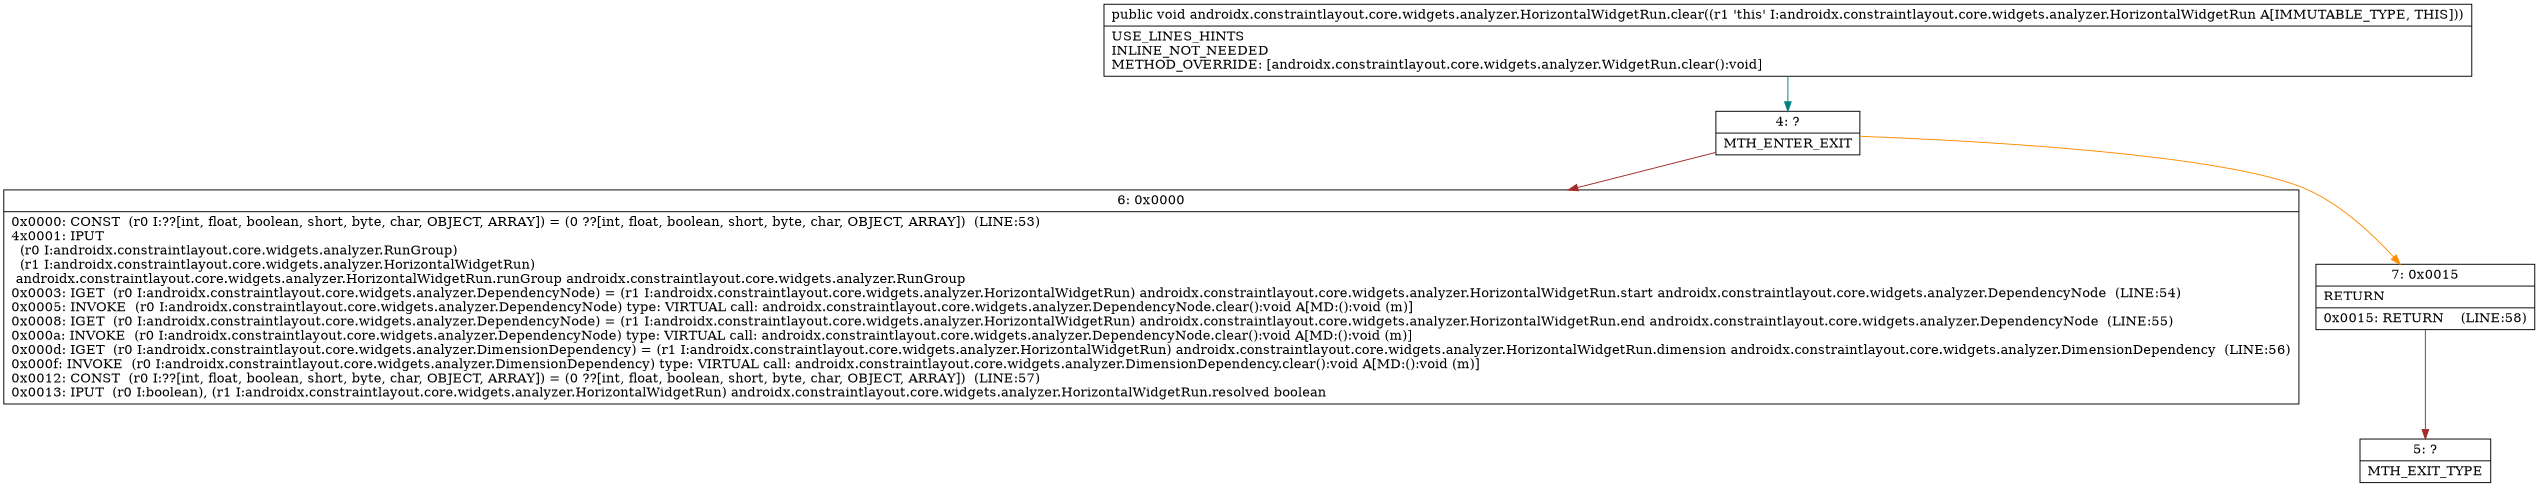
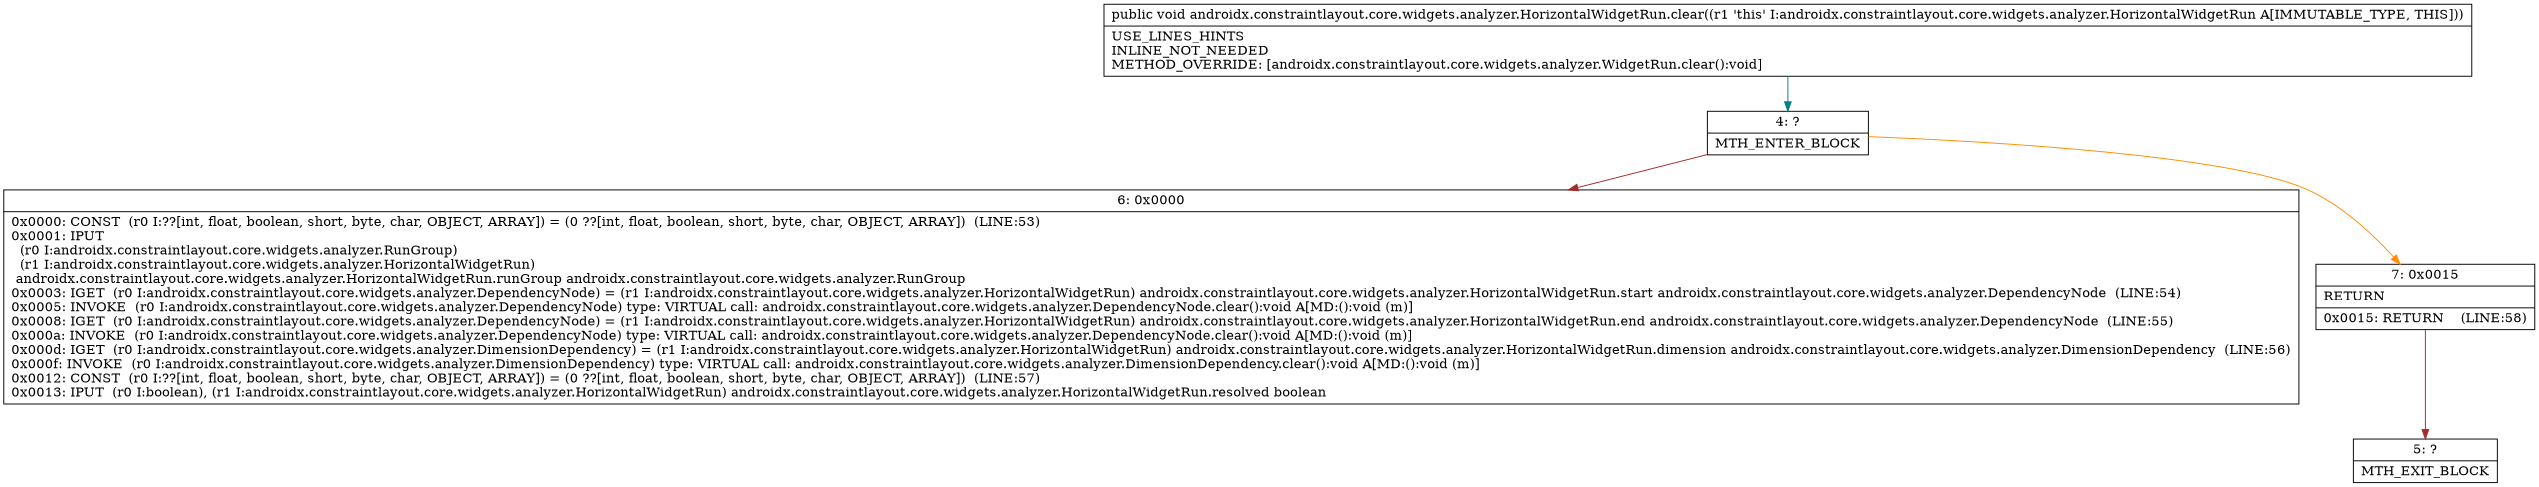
  digraph {
    node [shape=record]
    edge [color=brown]
-   n1 [label="{4\:\ ?|MTH_ENTER_EXIT\l}"]
-   n2 [label="{6\:\ 0x0000|0x0000: CONST  (r0 I:??[int, float, boolean, short, byte, char, OBJECT, ARRAY]) = (0 ??[int, float, boolean, short, byte, char, OBJECT, ARRAY])  (LINE:53)\l4x0001: IPUT  \l  (r0 I:androidx.constraintlayout.core.widgets.analyzer.RunGroup)\l  (r1 I:androidx.constraintlayout.core.widgets.analyzer.HorizontalWidgetRun)\l androidx.constraintlayout.core.widgets.analyzer.HorizontalWidgetRun.runGroup androidx.constraintlayout.core.widgets.analyzer.RunGroup \l0x0003: IGET  (r0 I:androidx.constraintlayout.core.widgets.analyzer.DependencyNode) = (r1 I:androidx.constraintlayout.core.widgets.analyzer.HorizontalWidgetRun) androidx.constraintlayout.core.widgets.analyzer.HorizontalWidgetRun.start androidx.constraintlayout.core.widgets.analyzer.DependencyNode  (LINE:54)\l0x0005: INVOKE  (r0 I:androidx.constraintlayout.core.widgets.analyzer.DependencyNode) type: VIRTUAL call: androidx.constraintlayout.core.widgets.analyzer.DependencyNode.clear():void A[MD:():void (m)]\l0x0008: IGET  (r0 I:androidx.constraintlayout.core.widgets.analyzer.DependencyNode) = (r1 I:androidx.constraintlayout.core.widgets.analyzer.HorizontalWidgetRun) androidx.constraintlayout.core.widgets.analyzer.HorizontalWidgetRun.end androidx.constraintlayout.core.widgets.analyzer.DependencyNode  (LINE:55)\l0x000a: INVOKE  (r0 I:androidx.constraintlayout.core.widgets.analyzer.DependencyNode) type: VIRTUAL call: androidx.constraintlayout.core.widgets.analyzer.DependencyNode.clear():void A[MD:():void (m)]\l0x000d: IGET  (r0 I:androidx.constraintlayout.core.widgets.analyzer.DimensionDependency) = (r1 I:androidx.constraintlayout.core.widgets.analyzer.HorizontalWidgetRun) androidx.constraintlayout.core.widgets.analyzer.HorizontalWidgetRun.dimension androidx.constraintlayout.core.widgets.analyzer.DimensionDependency  (LINE:56)\l0x000f: INVOKE  (r0 I:androidx.constraintlayout.core.widgets.analyzer.DimensionDependency) type: VIRTUAL call: androidx.constraintlayout.core.widgets.analyzer.DimensionDependency.clear():void A[MD:():void (m)]\l0x0012: CONST  (r0 I:??[int, float, boolean, short, byte, char, OBJECT, ARRAY]) = (0 ??[int, float, boolean, short, byte, char, OBJECT, ARRAY])  (LINE:57)\l0x0013: IPUT  (r0 I:boolean), (r1 I:androidx.constraintlayout.core.widgets.analyzer.HorizontalWidgetRun) androidx.constraintlayout.core.widgets.analyzer.HorizontalWidgetRun.resolved boolean \l}"]
+   n1 [label="{4\:\ ?|MTH_ENTER_BLOCK\l}"]
+   n2 [label="{6\:\ 0x0000|0x0000: CONST  (r0 I:??[int, float, boolean, short, byte, char, OBJECT, ARRAY]) = (0 ??[int, float, boolean, short, byte, char, OBJECT, ARRAY])  (LINE:53)\l0x0001: IPUT  \l  (r0 I:androidx.constraintlayout.core.widgets.analyzer.RunGroup)\l  (r1 I:androidx.constraintlayout.core.widgets.analyzer.HorizontalWidgetRun)\l androidx.constraintlayout.core.widgets.analyzer.HorizontalWidgetRun.runGroup androidx.constraintlayout.core.widgets.analyzer.RunGroup \l0x0003: IGET  (r0 I:androidx.constraintlayout.core.widgets.analyzer.DependencyNode) = (r1 I:androidx.constraintlayout.core.widgets.analyzer.HorizontalWidgetRun) androidx.constraintlayout.core.widgets.analyzer.HorizontalWidgetRun.start androidx.constraintlayout.core.widgets.analyzer.DependencyNode  (LINE:54)\l0x0005: INVOKE  (r0 I:androidx.constraintlayout.core.widgets.analyzer.DependencyNode) type: VIRTUAL call: androidx.constraintlayout.core.widgets.analyzer.DependencyNode.clear():void A[MD:():void (m)]\l0x0008: IGET  (r0 I:androidx.constraintlayout.core.widgets.analyzer.DependencyNode) = (r1 I:androidx.constraintlayout.core.widgets.analyzer.HorizontalWidgetRun) androidx.constraintlayout.core.widgets.analyzer.HorizontalWidgetRun.end androidx.constraintlayout.core.widgets.analyzer.DependencyNode  (LINE:55)\l0x000a: INVOKE  (r0 I:androidx.constraintlayout.core.widgets.analyzer.DependencyNode) type: VIRTUAL call: androidx.constraintlayout.core.widgets.analyzer.DependencyNode.clear():void A[MD:():void (m)]\l0x000d: IGET  (r0 I:androidx.constraintlayout.core.widgets.analyzer.DimensionDependency) = (r1 I:androidx.constraintlayout.core.widgets.analyzer.HorizontalWidgetRun) androidx.constraintlayout.core.widgets.analyzer.HorizontalWidgetRun.dimension androidx.constraintlayout.core.widgets.analyzer.DimensionDependency  (LINE:56)\l0x000f: INVOKE  (r0 I:androidx.constraintlayout.core.widgets.analyzer.DimensionDependency) type: VIRTUAL call: androidx.constraintlayout.core.widgets.analyzer.DimensionDependency.clear():void A[MD:():void (m)]\l0x0012: CONST  (r0 I:??[int, float, boolean, short, byte, char, OBJECT, ARRAY]) = (0 ??[int, float, boolean, short, byte, char, OBJECT, ARRAY])  (LINE:57)\l0x0013: IPUT  (r0 I:boolean), (r1 I:androidx.constraintlayout.core.widgets.analyzer.HorizontalWidgetRun) androidx.constraintlayout.core.widgets.analyzer.HorizontalWidgetRun.resolved boolean \l}"]
    n3 [label="{7\:\ 0x0015|RETURN\l|0x0015: RETURN    (LINE:58)\l}"]
-   n4 [label="{5\:\ ?|MTH_EXIT_TYPE\l}"]
+   n4 [label="{5\:\ ?|MTH_EXIT_BLOCK\l}"]
    n5 [label="{public void androidx.constraintlayout.core.widgets.analyzer.HorizontalWidgetRun.clear((r1 'this' I:androidx.constraintlayout.core.widgets.analyzer.HorizontalWidgetRun A[IMMUTABLE_TYPE, THIS]))  | USE_LINES_HINTS\lINLINE_NOT_NEEDED\lMETHOD_OVERRIDE: [androidx.constraintlayout.core.widgets.analyzer.WidgetRun.clear():void]\l}"]
    n1 -> n2
    n1 -> n3 [color=darkorange]
    n3 -> n4
    n5 -> n1 [color=teal]
  }
